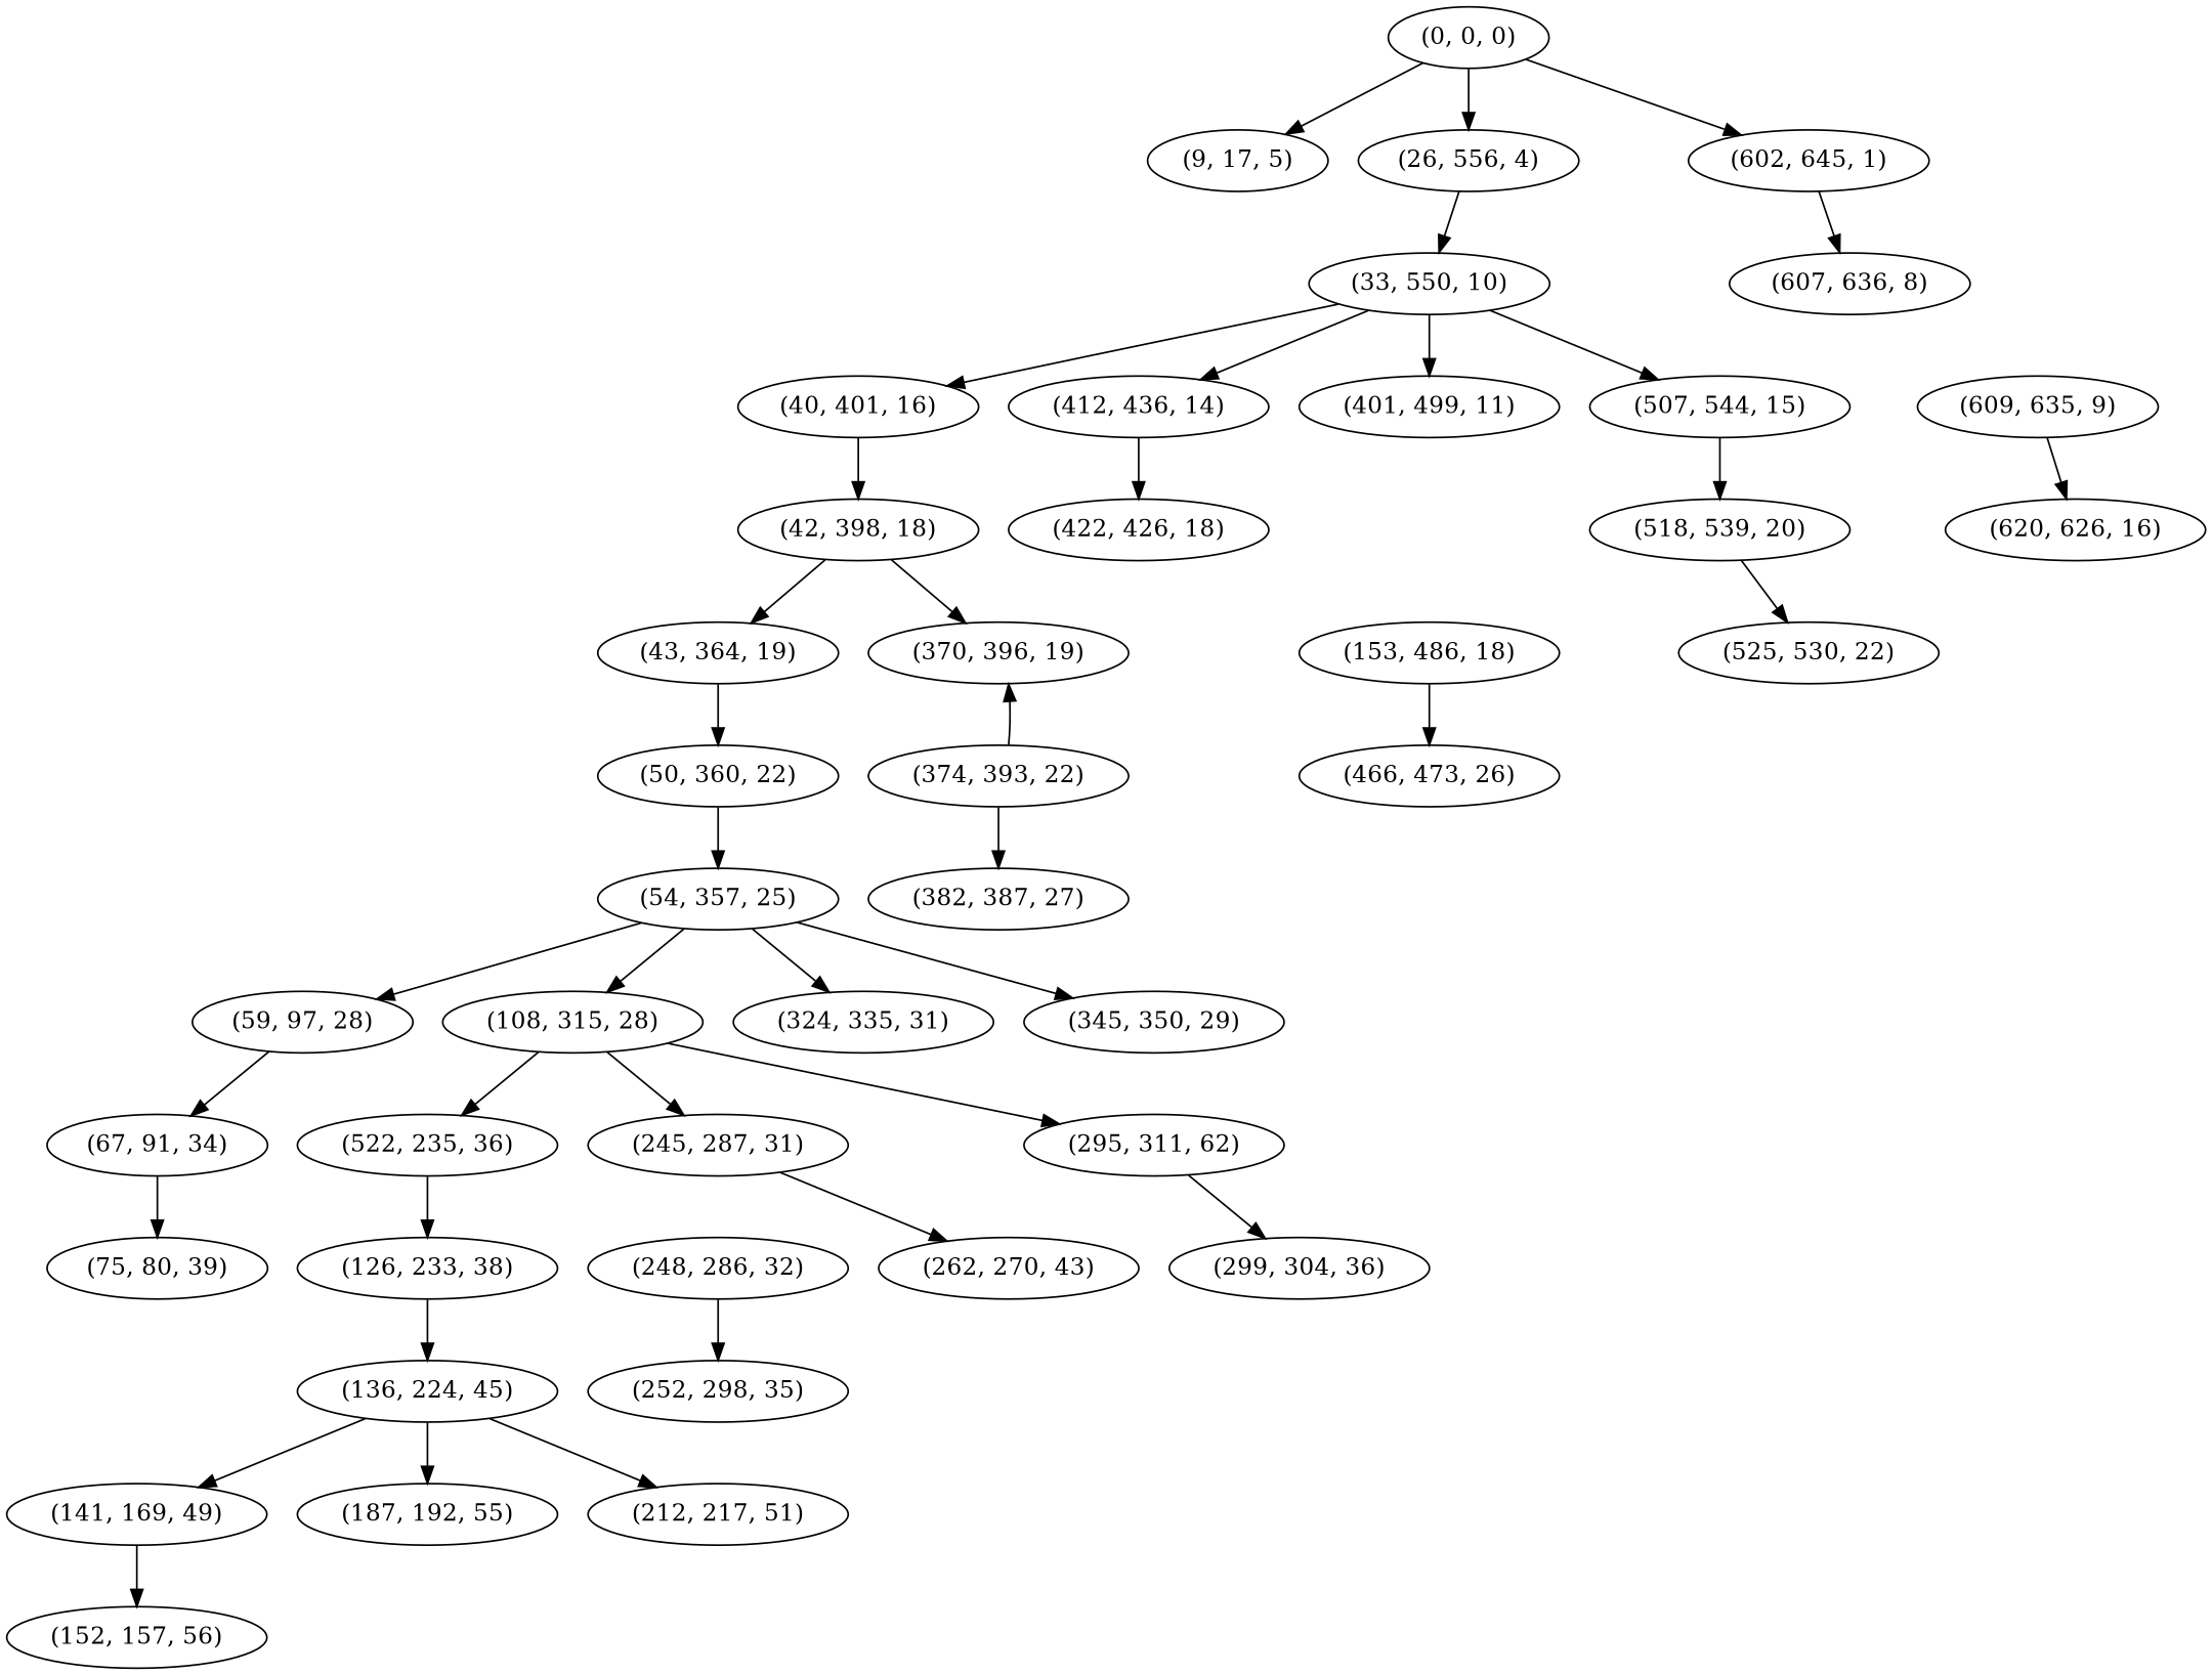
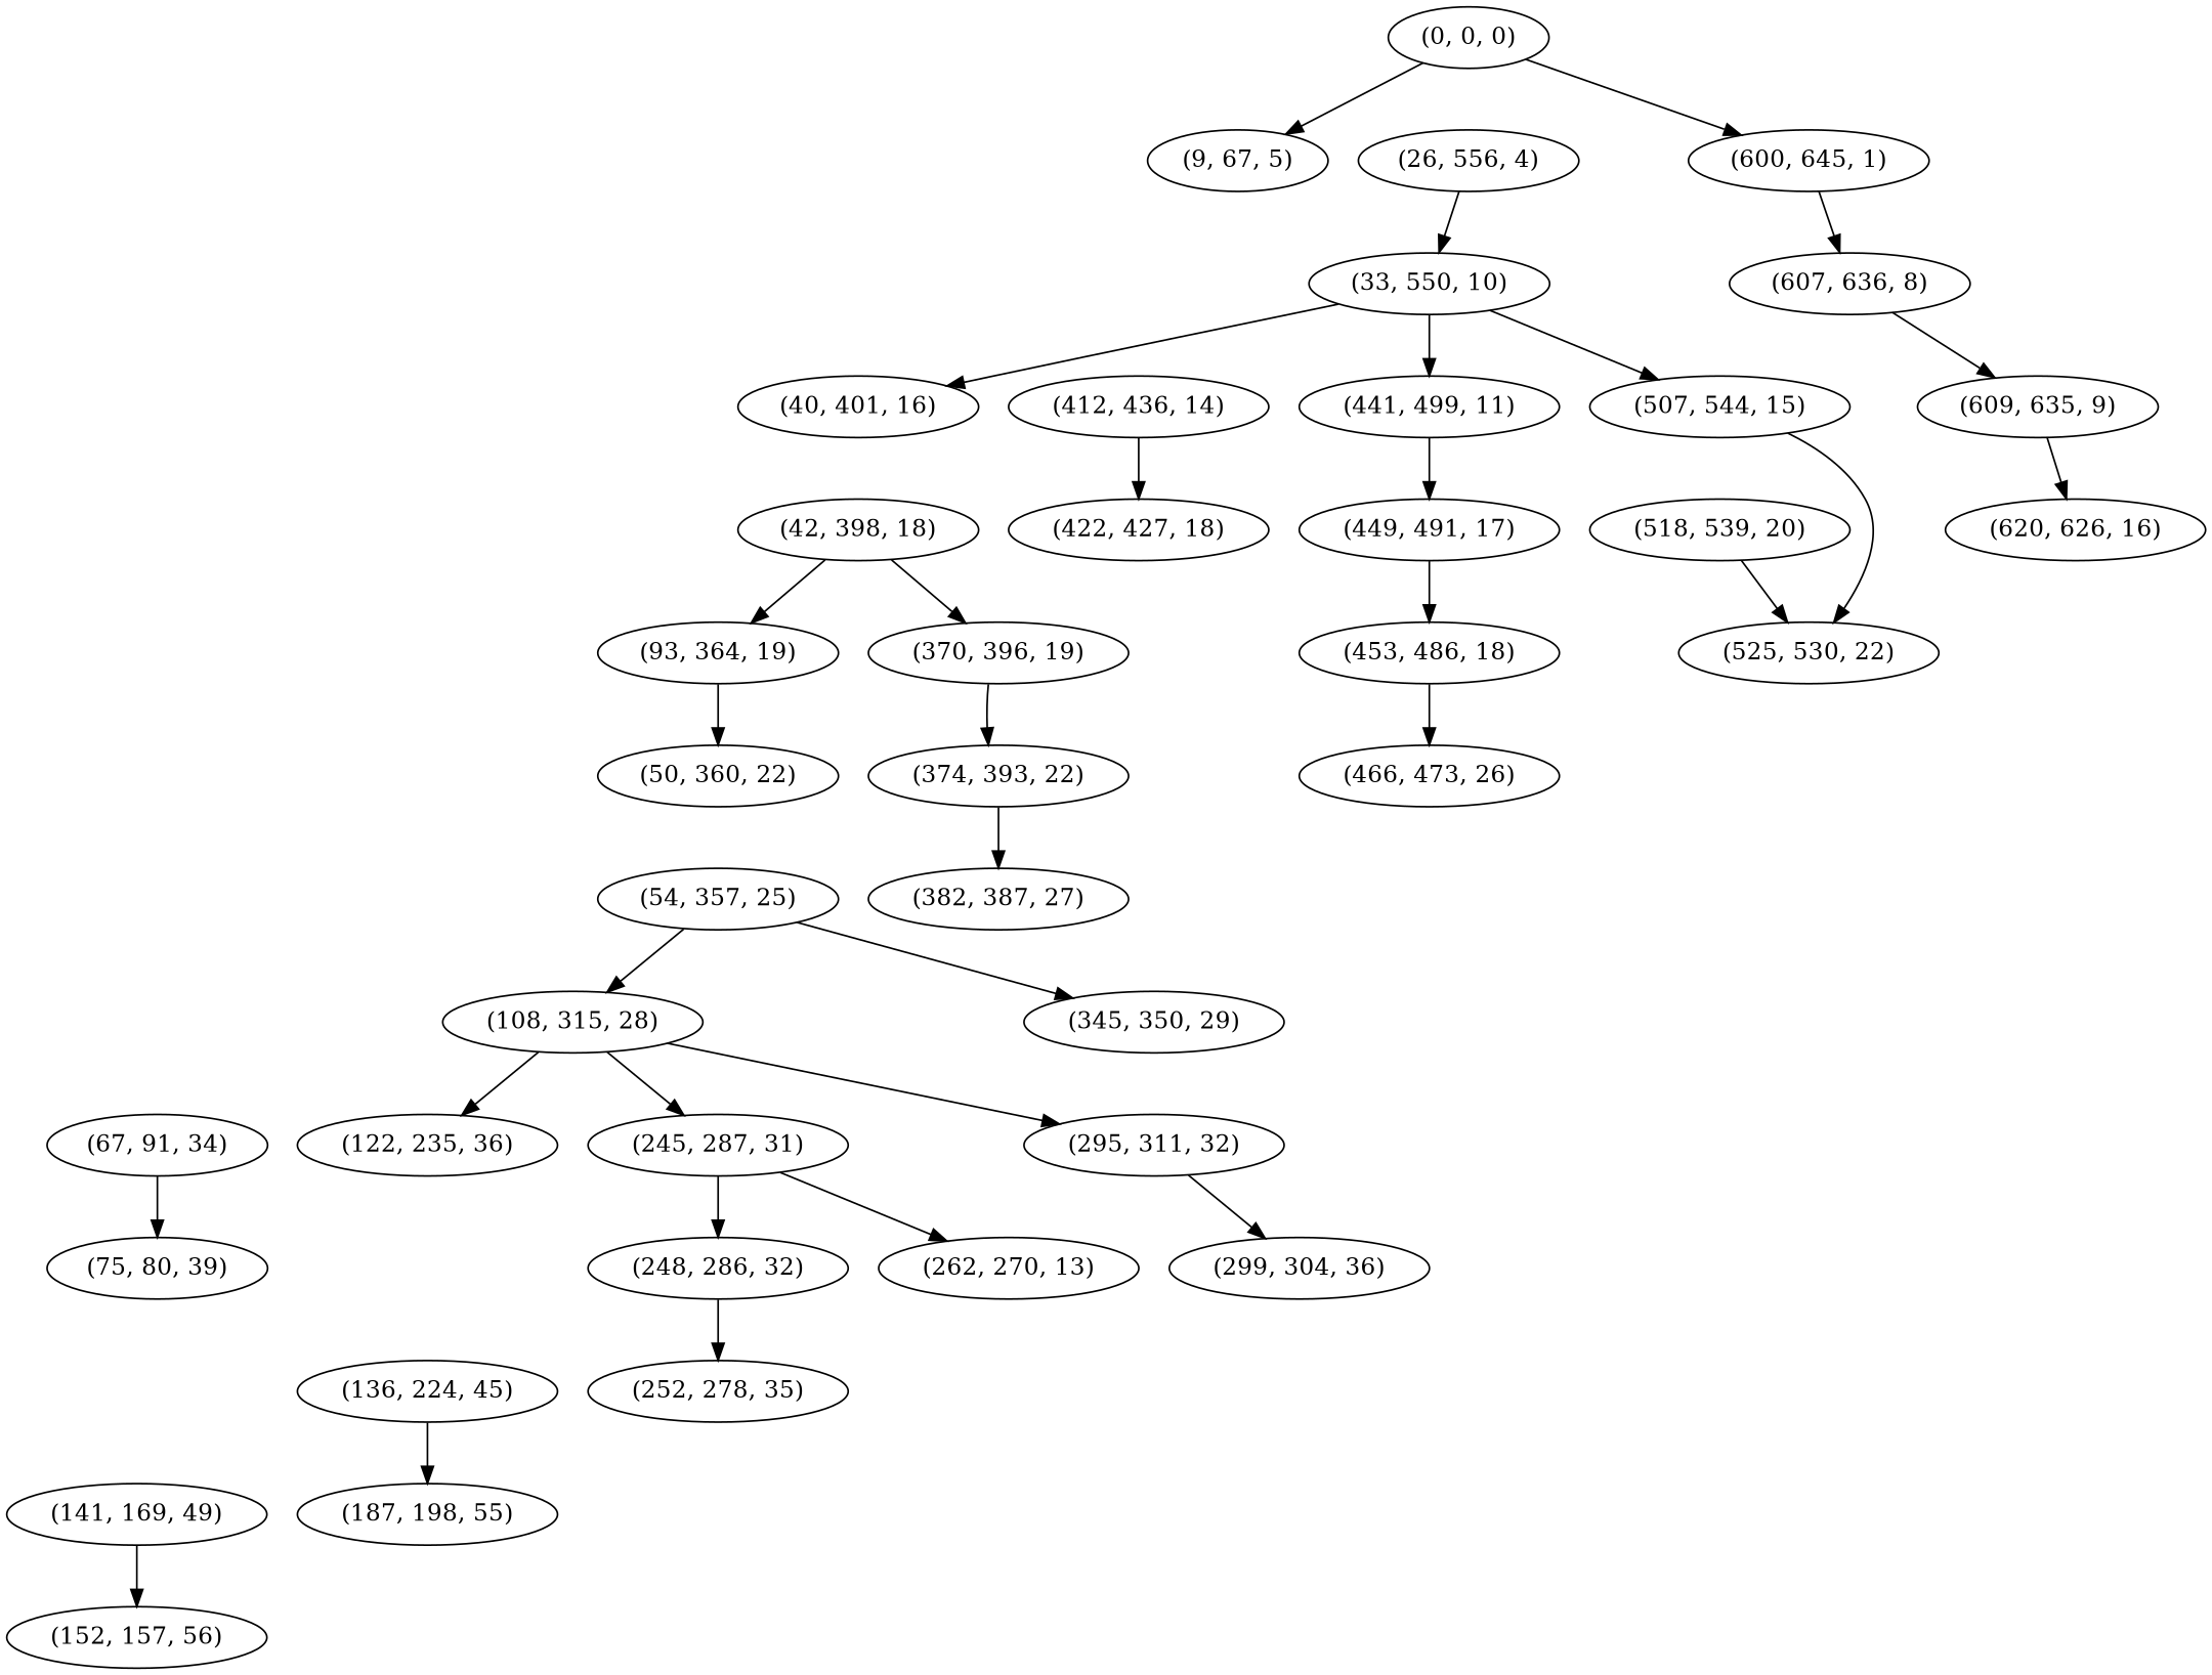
  digraph {
    "(0, 0, 0)"
-   "(9, 17, 5)"
+   "(9, 17, 5)" [label="(9, 67, 5)"]
    "(26, 556, 4)"
-   "(600, 645, 1)" [label="(602, 645, 1)"]
+   "(600, 645, 1)"
    "(33, 550, 10)"
    "(607, 636, 8)"
    "(40, 401, 16)"
    "(412, 436, 14)"
-   "(441, 499, 11)" [label="(401, 499, 11)"]
+   "(441, 499, 11)"
    "(507, 544, 15)"
    "(42, 398, 18)"
-   "(422, 427, 18)" [label="(422, 426, 18)"]
+   "(422, 427, 18)"
+   "(449, 491, 17)"
    "(518, 539, 20)"
-   "(43, 364, 19)"
+   "(43, 364, 19)" [label="(93, 364, 19)"]
    "(370, 396, 19)"
    "(50, 360, 22)"
    "(374, 393, 22)"
    "(54, 357, 25)"
-   "(59, 97, 28)"
    "(108, 315, 28)"
-   "(324, 335, 31)"
    "(345, 350, 29)"
    "(67, 91, 34)"
-   "(122, 235, 36)" [label="(522, 235, 36)"]
+   "(122, 235, 36)"
    "(245, 287, 31)"
-   "(295, 311, 32)" [label="(295, 311, 62)"]
+   "(295, 311, 32)"
    "(75, 80, 39)"
-   "(126, 233, 38)"
    "(248, 286, 32)"
-   "(262, 270, 43)"
+   "(262, 270, 43)" [label="(262, 270, 13)"]
    "(299, 304, 36)"
    "(136, 224, 45)"
    "(141, 169, 49)"
-   "(187, 192, 55)"
-   "(212, 217, 51)"
+   "(187, 192, 55)" [label="(187, 198, 55)"]
    "(152, 157, 56)"
-   "(252, 278, 35)" [label="(252, 298, 35)"]
+   "(252, 278, 35)"
    "(382, 387, 27)"
-   "(453, 486, 18)" [label="(153, 486, 18)"]
+   "(453, 486, 18)"
    "(466, 473, 26)"
    "(525, 530, 22)"
    "(609, 635, 9)"
    "(620, 626, 16)"
    "(0, 0, 0)" -> "(9, 17, 5)"
-   "(0, 0, 0)" -> "(26, 556, 4)"
    "(0, 0, 0)" -> "(600, 645, 1)"
    "(26, 556, 4)" -> "(33, 550, 10)"
    "(600, 645, 1)" -> "(607, 636, 8)"
    "(33, 550, 10)" -> "(40, 401, 16)"
-   "(33, 550, 10)" -> "(412, 436, 14)"
    "(33, 550, 10)" -> "(441, 499, 11)"
    "(33, 550, 10)" -> "(507, 544, 15)"
-   "(40, 401, 16)" -> "(42, 398, 18)"
+   "(607, 636, 8)" -> "(609, 635, 9)"
    "(412, 436, 14)" -> "(422, 427, 18)"
-   "(507, 544, 15)" -> "(518, 539, 20)"
+   "(441, 499, 11)" -> "(449, 491, 17)"
+   "(507, 544, 15)" -> "(525, 530, 22)"
    "(42, 398, 18)" -> "(43, 364, 19)"
    "(42, 398, 18)" -> "(370, 396, 19)"
+   "(449, 491, 17)" -> "(453, 486, 18)"
    "(518, 539, 20)" -> "(525, 530, 22)"
    "(43, 364, 19)" -> "(50, 360, 22)"
-   "(374, 393, 22)" -> "(370, 396, 19)"
-   "(50, 360, 22)" -> "(54, 357, 25)"
+   "(370, 396, 19)" -> "(374, 393, 22)"
    "(374, 393, 22)" -> "(382, 387, 27)"
-   "(54, 357, 25)" -> "(59, 97, 28)"
    "(54, 357, 25)" -> "(108, 315, 28)"
-   "(54, 357, 25)" -> "(324, 335, 31)"
    "(54, 357, 25)" -> "(345, 350, 29)"
-   "(59, 97, 28)" -> "(67, 91, 34)"
    "(108, 315, 28)" -> "(122, 235, 36)"
    "(108, 315, 28)" -> "(245, 287, 31)"
    "(108, 315, 28)" -> "(295, 311, 32)"
    "(67, 91, 34)" -> "(75, 80, 39)"
-   "(122, 235, 36)" -> "(126, 233, 38)"
+   "(245, 287, 31)" -> "(248, 286, 32)"
    "(245, 287, 31)" -> "(262, 270, 43)"
    "(295, 311, 32)" -> "(299, 304, 36)"
-   "(126, 233, 38)" -> "(136, 224, 45)"
    "(248, 286, 32)" -> "(252, 278, 35)"
-   "(136, 224, 45)" -> "(141, 169, 49)"
    "(136, 224, 45)" -> "(187, 192, 55)"
-   "(136, 224, 45)" -> "(212, 217, 51)"
    "(141, 169, 49)" -> "(152, 157, 56)"
    "(453, 486, 18)" -> "(466, 473, 26)"
    "(609, 635, 9)" -> "(620, 626, 16)"
  }
